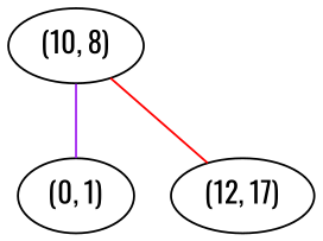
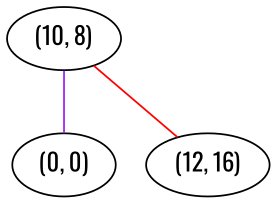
  graph {
    fontname=Oswald
    node [fontname=Oswald]
    edge [fontname=Oswald]
    n1 [label="(10, 8)"]
-   "(0, 0)" [label="(0, 1)"]
-   "(12, 16)" [label="(12, 17)"]
+   "(0, 0)"
+   "(12, 16)"
    n1 -- "(0, 0)" [color=purple weight=4]
    n1 -- "(12, 16)" [color=red weight=1]
  }
